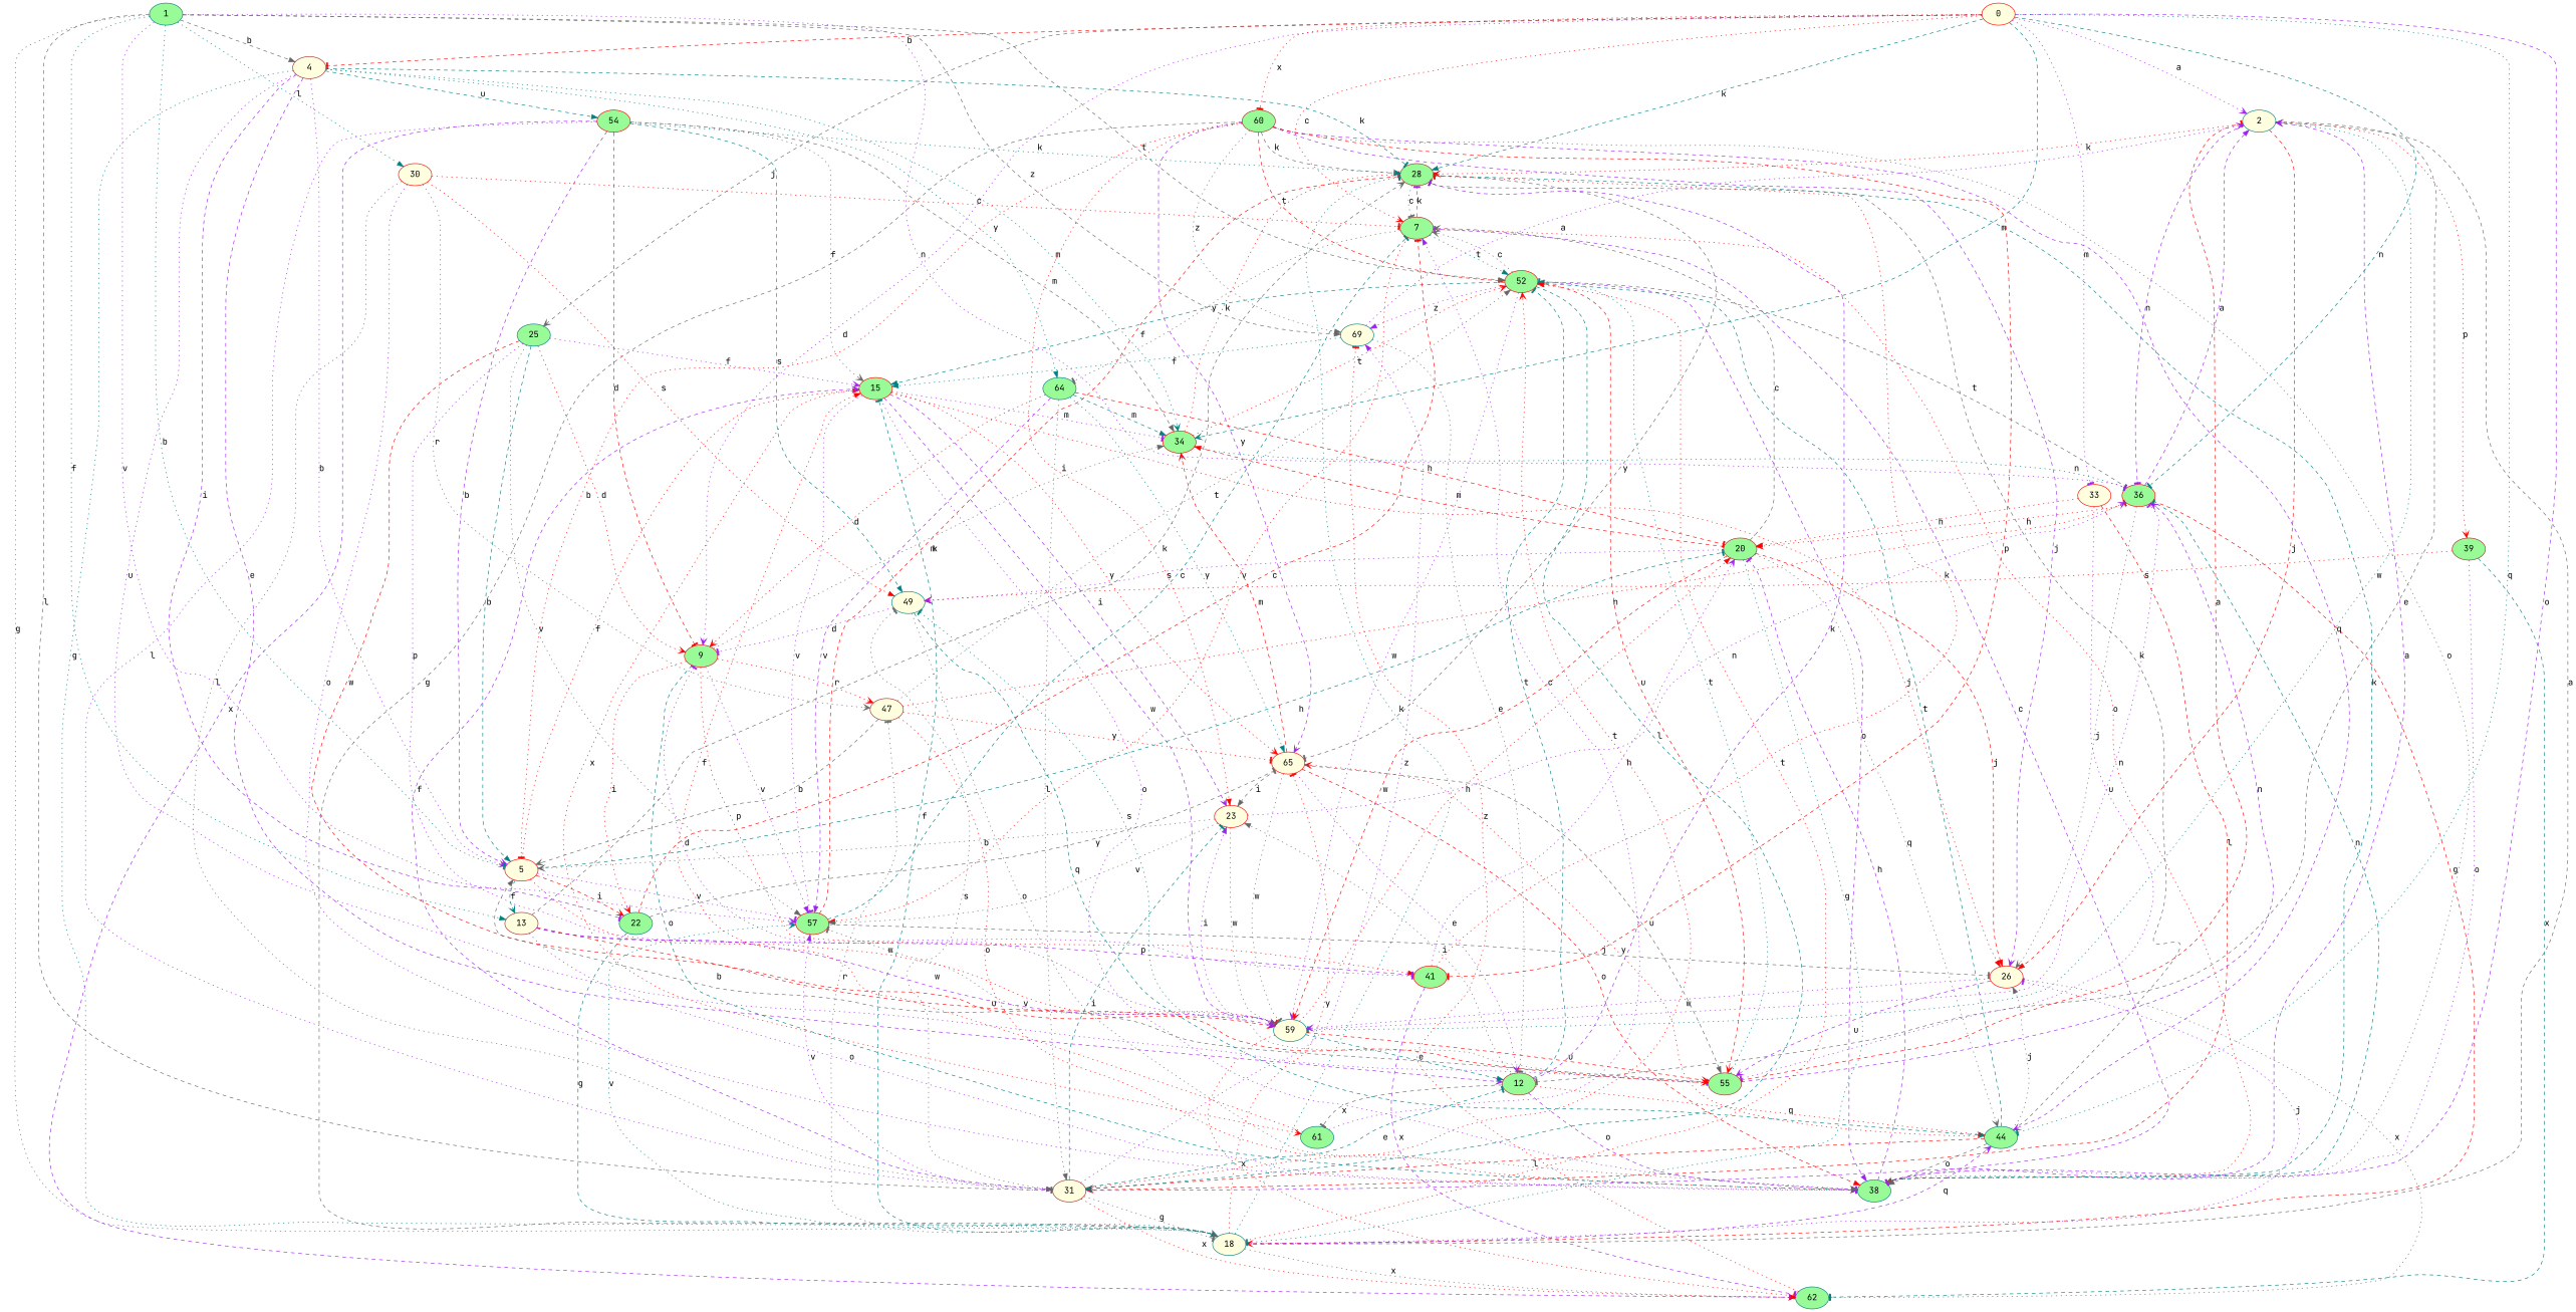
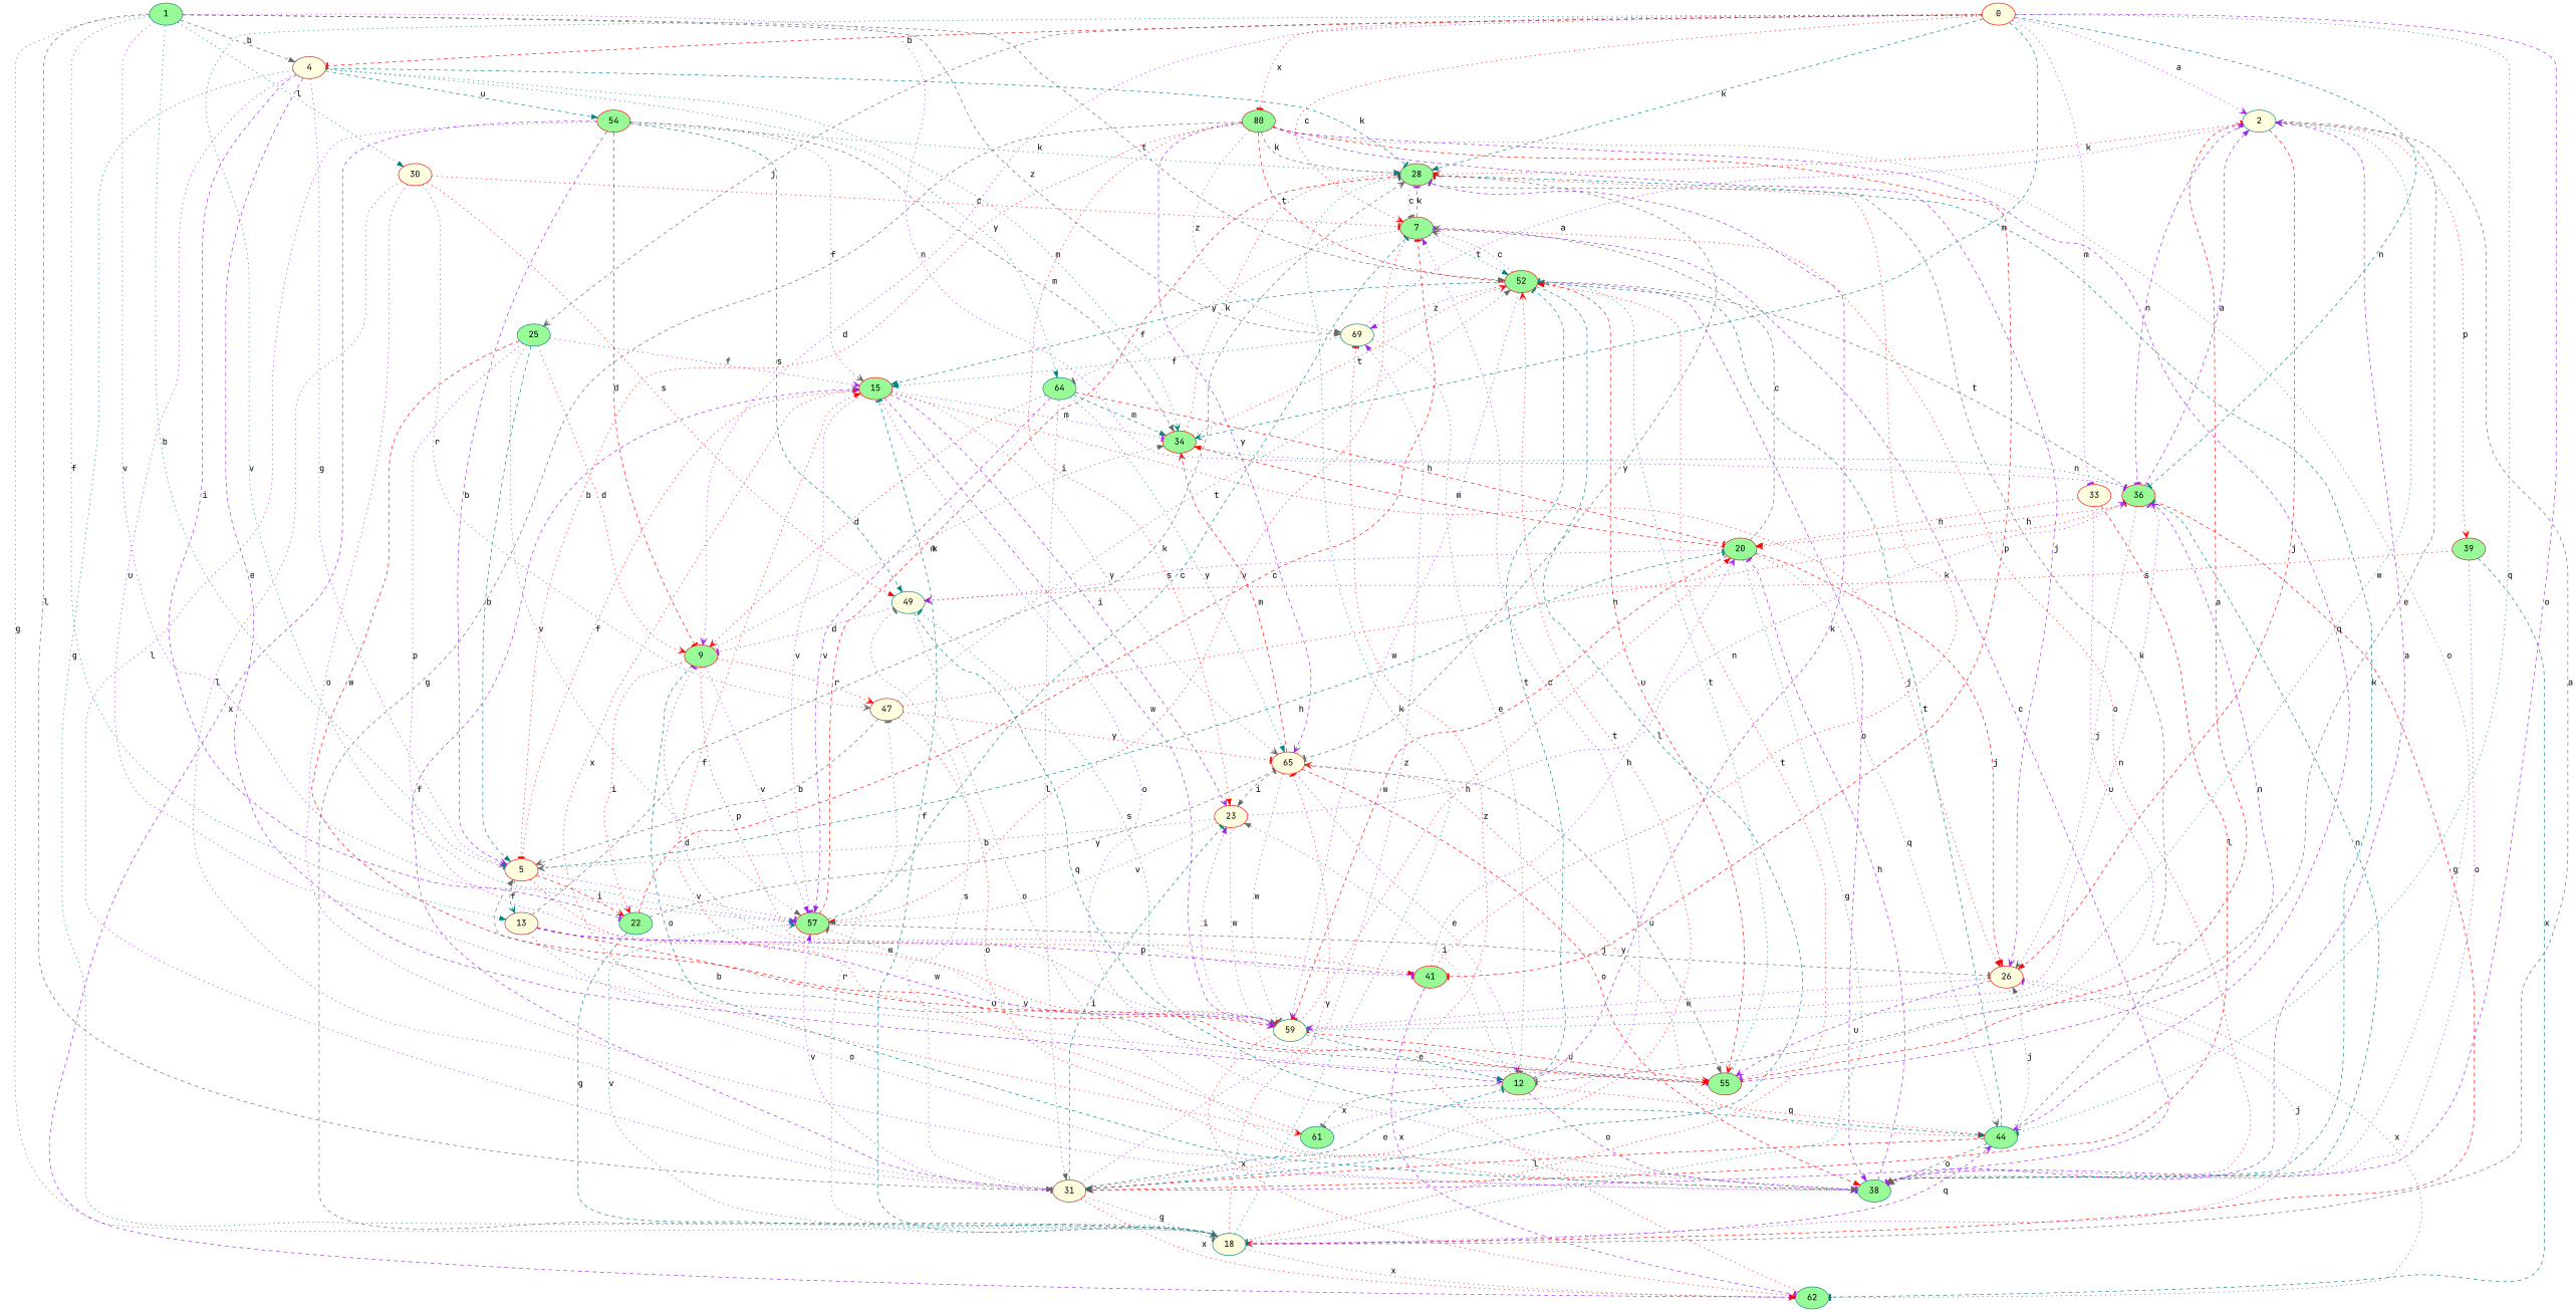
  strict digraph {
    fontname="JetBrains Mono"
    node [color=red fillcolor=palegreen fontname="JetBrains Mono" style=filled]
    edge [arrowhead=tee color=purple fontname="JetBrains Mono" style=dotted]
    0 [fillcolor=lightyellow]
    2 [color=teal fillcolor=lightyellow]
    4 [color=brown fillcolor=lightyellow]
    7 [color=brown]
    9
    25 [color=teal]
    28 [color=brown]
    33 [fillcolor=lightyellow]
    34
    36
    38 [color=teal]
    44 [color=teal]
    57
-   60 [color=brown]
+   60 [color=brown label=80]
    12 [color=brown]
    26 [fillcolor=lightyellow]
    39 [color=brown]
    59 [color=teal fillcolor=lightyellow]
    5 [fillcolor=lightyellow]
    18 [color=teal fillcolor=lightyellow]
    22 [color=teal]
    54
    55 [color=brown]
    64 [color=teal]
    52
    41
    47 [color=brown fillcolor=lightyellow]
    15
    65 [fillcolor=lightyellow]
    31 [color=brown fillcolor=lightyellow]
    20 [color=brown]
    69 [color=teal fillcolor=lightyellow]
    23 [fillcolor=lightyellow]
    1 [color=teal]
    13 [color=brown fillcolor=lightyellow]
    30 [fillcolor=lightyellow]
    62 [color=teal]
    49 [color=teal fillcolor=lightyellow]
    61 [color=teal]
    0 -> 2 [arrowhead=vee label=a]
    0 -> 4 [color=red label=b style=dashed]
    0 -> 7 [arrowhead=vee color=red label=c]
    0 -> 9 [arrowhead=vee label=d]
    0 -> 25 [arrowhead=vee color=gray40 label=j style=dashed]
    0 -> 28 [arrowhead=normal color=teal label=k style=dashed]
    0 -> 33 [label=m]
    0 -> 34 [arrowhead=vee color=teal label=m style=dashed]
    0 -> 36 [color=teal label=n style=dashed]
    0 -> 38 [label=o style=dashed]
    0 -> 44 [color=teal label=q]
+   0 -> 57 [arrowhead=normal color=teal label=v]
    0 -> 60 [color=red label=x]
    2 -> 28 [arrowhead=vee color=red label=k]
    2 -> 36 [label=n style=dashed]
    2 -> 12 [color=gray40 label=e style=dashed]
    2 -> 26 [arrowhead=normal color=red label=j style=dashed]
    2 -> 39 [arrowhead=vee color=red label=p]
    2 -> 59 [color=teal label=w]
    4 -> 28 [color=teal label=k style=dashed]
    4 -> 34 [arrowhead=vee color=teal label=m]
    4 -> 12 [arrowhead=vee label=e style=dashed]
-   4 -> 5 [arrowhead=vee label=b]
+   4 -> 5 [arrowhead=vee label=g]
    4 -> 18 [arrowhead=vee color=teal label=g]
    4 -> 22 [label=i style=dashed]
    4 -> 54 [arrowhead=normal color=teal label=u style=dashed]
    4 -> 55 [label=u]
    4 -> 64 [arrowhead=normal color=teal label=y]
    7 -> 28 [label=k style=dashed]
    7 -> 38 [arrowhead=normal color=red label=o]
    7 -> 57 [arrowhead=normal color=red label=v]
    7 -> 64 [color=gray40 label=y]
    7 -> 52 [arrowhead=normal color=teal label=t]
    9 -> 34 [arrowhead=normal color=gray40 label=m]
    9 -> 38 [color=teal label=o style=dashed]
    9 -> 57 [arrowhead=normal label=v]
    9 -> 22 [arrowhead=vee color=red label=i]
    9 -> 41 [arrowhead=normal color=red label=p]
    9 -> 47 [arrowhead=vee color=red label=r]
    25 -> 9 [arrowhead=vee color=red label=d]
    25 -> 57 [arrowhead=normal color=gray40 label=v]
    25 -> 59 [arrowhead=vee color=red label=w style=dashed]
    25 -> 5 [arrowhead=normal color=teal label=b style=dashed]
    25 -> 41 [label=p]
    25 -> 15 [arrowhead=vee label=f]
    28 -> 7 [color=gray40 label=c]
    28 -> 65 [color=gray40 label=y style=dashed]
    33 -> 55 [label=u]
    33 -> 31 [arrowhead=vee color=red label=l style=dashed]
    33 -> 20 [arrowhead=normal color=red label=h]
    34 -> 28 [color=red label=k]
    34 -> 36 [color=teal label=n]
    34 -> 52 [arrowhead=vee color=red label=t]
    36 -> 2 [arrowhead=normal label=a style=dashed]
    36 -> 26 [arrowhead=vee color=gray40 label=j]
    36 -> 18 [arrowhead=vee color=red label=g style=dashed]
    36 -> 52 [arrowhead=normal color=gray40 label=t style=dashed]
    36 -> 20 [arrowhead=vee color=red label=h]
    38 -> 7 [label=c style=dashed]
    38 -> 28 [color=teal label=k style=dashed]
    38 -> 36 [color=teal label=n style=dashed]
    38 -> 20 [label=h style=dashed]
    44 -> 28 [color=gray40 label=k style=dashed]
    44 -> 38 [arrowhead=normal color=gray40 label=o style=dashed]
    44 -> 26 [arrowhead=normal color=gray40 label=j]
    44 -> 52 [arrowhead=vee color=teal label=t style=dashed]
    44 -> 65 [arrowhead=vee color=red label=y]
    44 -> 31 [arrowhead=vee color=red label=l style=dashed]
    57 -> 7 [color=teal label=c style=dashed]
    57 -> 28 [color=red label=k style=dashed]
    57 -> 26 [color=gray40 label=j style=dashed]
    60 -> 28 [arrowhead=normal color=gray40 label=k style=dashed]
    60 -> 38 [arrowhead=vee color=gray40 label=o]
    60 -> 44 [arrowhead=vee label=q style=dashed]
    60 -> 26 [arrowhead=vee label=j style=dashed]
    60 -> 5 [color=red label=b]
    60 -> 18 [arrowhead=vee color=gray40 label=g style=dashed]
    60 -> 52 [arrowhead=normal color=red label=t style=dashed]
    60 -> 41 [color=red label=p style=dashed]
    60 -> 65 [arrowhead=vee label=y style=dashed]
    60 -> 69 [arrowhead=normal color=gray40 label=z]
    60 -> 23 [arrowhead=normal color=red label=i]
    12 -> 28 [label=k style=dashed]
    12 -> 38 [label=o style=dashed]
    12 -> 44 [arrowhead=normal color=red label=q]
    12 -> 52 [color=teal label=t style=dashed]
    12 -> 23 [arrowhead=normal color=gray40 label=i]
    12 -> 61 [color=gray40 label=x style=dashed]
    26 -> 59 [arrowhead=vee label=w]
    26 -> 55 [arrowhead=vee label=u style=dashed]
    26 -> 62 [color=gray40 label=x]
    39 -> 38 [label=o]
    39 -> 62 [color=teal label=x style=dashed]
    39 -> 49 [arrowhead=vee color=red label=s]
    59 -> 9 [label=d]
    59 -> 36 [label=n]
    59 -> 12 [arrowhead=normal color=teal label=e style=dashed]
    59 -> 55 [arrowhead=vee color=red label=u style=dashed]
    59 -> 20 [arrowhead=normal color=red label=h]
    59 -> 23 [arrowhead=normal label=i]
    59 -> 62 [color=red label=x]
    59 -> 49 [color=teal label=s]
    5 -> 57 [label=v]
    5 -> 59 [color=red label=w]
    5 -> 22 [arrowhead=vee color=red label=i style=dashed]
    5 -> 15 [arrowhead=normal color=red label=f]
    5 -> 20 [color=teal label=h style=dashed]
    5 -> 13 [arrowhead=vee color=teal label=f style=dashed]
    18 -> 2 [arrowhead=vee color=gray40 label=a style=dashed]
    18 -> 28 [color=teal label=k]
    18 -> 44 [arrowhead=vee label=q style=dashed]
    18 -> 57 [arrowhead=vee color=teal label=v]
    18 -> 26 [label=j]
    18 -> 52 [arrowhead=normal color=red label=t]
    18 -> 47 [color=gray40 label=r]
    18 -> 15 [color=teal label=f style=dashed]
    18 -> 65 [color=red label=y]
    18 -> 62 [arrowhead=normal color=gray40 label=x]
    22 -> 7 [color=red label=c style=dashed]
    22 -> 18 [arrowhead=normal color=teal label=g style=dashed]
    22 -> 65 [color=gray40 label=y style=dashed]
    54 -> 9 [color=red label=d style=dashed]
    54 -> 28 [arrowhead=vee color=teal label=k]
    54 -> 34 [arrowhead=normal color=gray40 label=m style=dashed]
    54 -> 5 [arrowhead=vee label=b style=dashed]
    54 -> 15 [arrowhead=vee color=gray40 label=f]
    54 -> 31 [arrowhead=normal label=l]
    54 -> 62 [arrowhead=normal label=x style=dashed]
    54 -> 49 [arrowhead=normal color=teal label=s style=dashed]
    55 -> 2 [color=red label=a style=dashed]
    55 -> 36 [arrowhead=vee label=n style=dashed]
    55 -> 57 [color=gray40 label=v]
    55 -> 5 [arrowhead=normal color=gray40 label=b style=dashed]
    55 -> 52 [color=teal label=t]
    64 -> 9 [arrowhead=vee color=red label=d]
    64 -> 34 [arrowhead=normal color=teal label=m style=dashed]
    64 -> 57 [arrowhead=normal label=v style=dashed]
    64 -> 65 [arrowhead=normal color=teal label=y]
    64 -> 31 [arrowhead=normal color=gray40 label=l]
    64 -> 20 [color=red label=h style=dashed]
    52 -> 7 [arrowhead=vee color=gray40 label=c]
    52 -> 38 [arrowhead=normal label=o style=dashed]
    52 -> 59 [arrowhead=vee label=w]
    52 -> 55 [arrowhead=vee color=red label=u style=dashed]
    52 -> 15 [arrowhead=normal color=teal label=f style=dashed]
    52 -> 31 [arrowhead=vee color=teal label=l style=dashed]
    52 -> 69 [arrowhead=normal label=z]
    41 -> 28 [color=red label=k]
    41 -> 20 [arrowhead=vee label=h]
    41 -> 62 [label=x style=dashed]
    47 -> 36 [color=red label=n]
    47 -> 38 [arrowhead=vee color=red label=o]
    47 -> 5 [arrowhead=vee color=gray40 label=b style=dashed]
    47 -> 52 [arrowhead=normal color=gray40 label=t]
    47 -> 65 [color=red label=y]
    15 -> 34 [label=m]
    15 -> 38 [arrowhead=vee label=o]
    15 -> 57 [label=v]
    15 -> 26 [arrowhead=normal color=red label=j]
    15 -> 59 [arrowhead=normal label=w style=dashed]
-   15 -> 65 [arrowhead=vee color=red label=y]
+   15 -> 65 [arrowhead=vee color=gray40 label=y]
    15 -> 23 [arrowhead=vee label=i style=dashed]
    15 -> 61 [arrowhead=vee color=red label=x]
    65 -> 34 [arrowhead=vee color=red label=m style=dashed]
    65 -> 38 [arrowhead=normal color=red label=o style=dashed]
    65 -> 12 [arrowhead=vee label=e]
    65 -> 59 [color=gray40 label=w]
    65 -> 55 [arrowhead=normal color=gray40 label=u style=dashed]
    65 -> 23 [arrowhead=normal color=gray40 label=i style=dashed]
    31 -> 2 [arrowhead=vee label=a style=dashed]
    31 -> 57 [arrowhead=normal label=v]
    31 -> 12 [color=teal label=e style=dashed]
    31 -> 18 [color=gray40 label=g]
    31 -> 52 [arrowhead=vee color=red label=t]
    31 -> 15 [arrowhead=vee label=f style=dashed]
    31 -> 69 [arrowhead=normal label=z]
    31 -> 23 [color=teal label=i style=dashed]
    31 -> 62 [arrowhead=vee color=red label=x]
    31 -> 49 [color=gray40 label=s]
    20 -> 7 [arrowhead=vee color=gray40 label=c style=dashed]
    20 -> 34 [arrowhead=normal color=red label=m style=dashed]
    20 -> 44 [arrowhead=vee color=gray40 label=q]
    20 -> 26 [arrowhead=normal color=red label=j style=dashed]
-   20 -> 59 [arrowhead=vee color=red label=w style=dashed]
+   20 -> 59 [color=red label=w style=dashed]
    20 -> 18 [color=teal label=g]
    20 -> 49 [arrowhead=vee label=s]
    69 -> 2 [arrowhead=vee label=a]
    69 -> 12 [color=gray40 label=e]
    69 -> 15 [arrowhead=normal color=teal label=f]
    23 -> 36 [arrowhead=vee label=n]
    23 -> 57 [arrowhead=normal color=gray40 label=v]
    23 -> 59 [arrowhead=vee color=gray40 label=w]
    23 -> 5 [arrowhead=vee color=gray40 label=b]
    1 -> 4 [arrowhead=normal color=gray40 label=b style=dashed]
    1 -> 36 [label=n]
    1 -> 57 [arrowhead=vee label=v]
    1 -> 5 [color=teal label=b]
    1 -> 18 [arrowhead=vee color=gray40 label=g]
    1 -> 52 [arrowhead=normal color=gray40 label=t style=dashed]
    1 -> 31 [color=gray40 label=l style=dashed]
    1 -> 69 [arrowhead=normal color=gray40 label=z style=dashed]
    1 -> 13 [arrowhead=normal color=teal label=f]
    1 -> 30 [arrowhead=normal color=teal label=l]
    13 -> 28 [arrowhead=vee color=gray40 label=k style=dashed]
    13 -> 38 [arrowhead=normal label=o]
    13 -> 59 [arrowhead=vee label=w style=dashed]
    13 -> 55 [arrowhead=vee color=red label=u style=dashed]
    13 -> 41 [label=p style=dashed]
    30 -> 7 [color=red label=c]
    30 -> 38 [label=o]
    30 -> 47 [arrowhead=vee color=gray40 label=r]
    30 -> 31 [arrowhead=normal color=gray40 label=l]
    30 -> 49 [arrowhead=normal color=red label=s]
    62 -> 69 [color=red label=z]
    49 -> 9 [label=d]
    49 -> 38 [arrowhead=normal color=gray40 label=o]
    49 -> 44 [arrowhead=vee color=teal label=q style=dashed]
    61 -> 7 [arrowhead=normal label=c]
    61 -> 15 [arrowhead=normal color=red label=f]
  }
